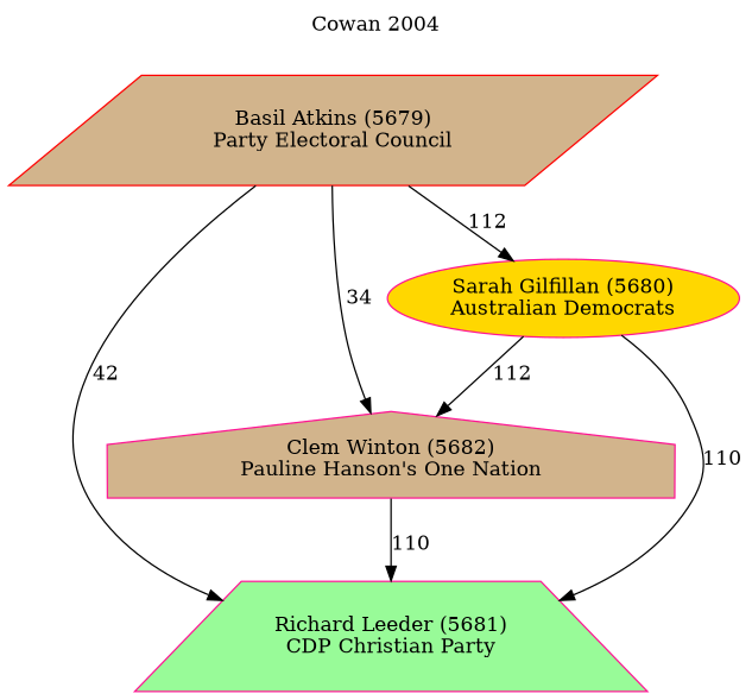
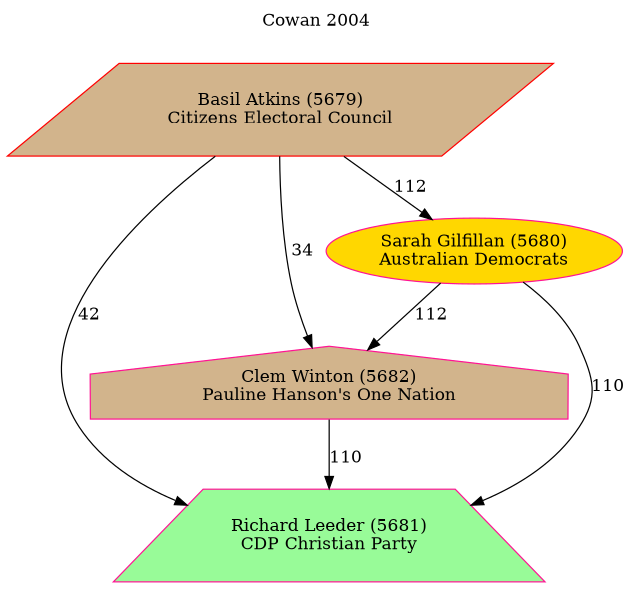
  digraph {
    label="Cowan 2004"
    labelloc=t
    mclimit=10
    node [color=deeppink fillcolor=tan style=filled]
    n1 [fillcolor=palegreen label="Richard Leeder (5681)\nCDP Christian Party" shape=trapezium]
    n2 [label="Clem Winton (5682)\nPauline Hanson's One Nation" shape=house]
    n3 [fillcolor=gold label="Sarah Gilfillan (5680)\nAustralian Democrats" shape=ellipse]
-   n4 [color=red label="Basil Atkins (5679)\nParty Electoral Council" shape=parallelogram]
+   n4 [color=red label="Basil Atkins (5679)\nCitizens Electoral Council" shape=parallelogram]
    n2 -> n1 [label=110]
    n3 -> n1 [label=110]
    n3 -> n2 [label=112]
    n4 -> n1 [label=42]
    n4 -> n2 [label=34]
    n4 -> n3 [label=112]
  }
